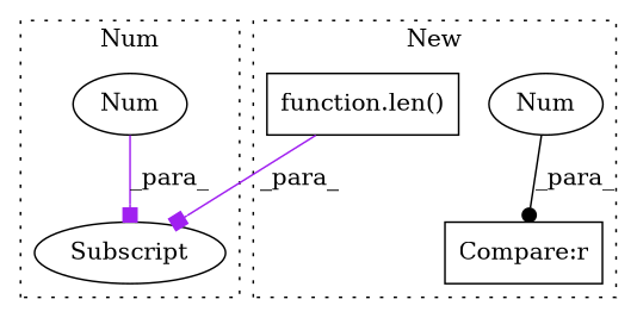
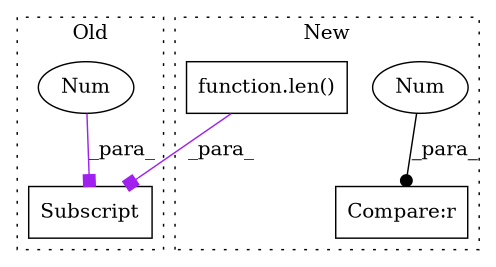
  digraph {
    node [a=76 l=1 shape=box]
    edge [arrowhead=box color=purple]
-   n1 [a=63 l="9,0" label=Subscript s="12653,0" shape=ellipse]
+   n1 [a=63 l="9,0" label=Subscript s="12653,0"]
    n2 [label=Num s=12660 shape=ellipse]
    n3 [a=75 l="4,1" label="function.len()" s="4677,4685"]
    n4 [a=40 l=13 label="Compare:r" s=4677]
    n5 [label=Num s=4689 shape=ellipse]
    subgraph cluster_1 {
-     label=Num
+     label=Old
      style=dotted
      n1
      n2
    }
    subgraph cluster_2 {
      label=New
      style=dotted
      n3
      n4
      n5
    }
    n2 -> n1 [label=_para_]
    n3 -> n1 [label=_para_]
    n5 -> n4 [arrowhead=dot color=black label=_para_]
  }
